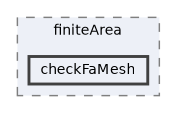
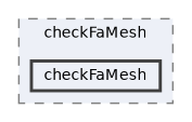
  digraph {
    compound=true
    n1 [color=grey25 fillcolor="#edf0f7" fontname=Helvetica fontsize=10 height=0.2 label=checkFaMesh shape=box style="filled,bold" width=0.4]
    subgraph cluster_1 {
      bgcolor="#edf0f7"
      fontname=Helvetica
      fontsize=10
-     label=finiteArea
+     label=checkFaMesh
      pencolor=grey50
      style="filled,dashed"
      n1
    }
  }
